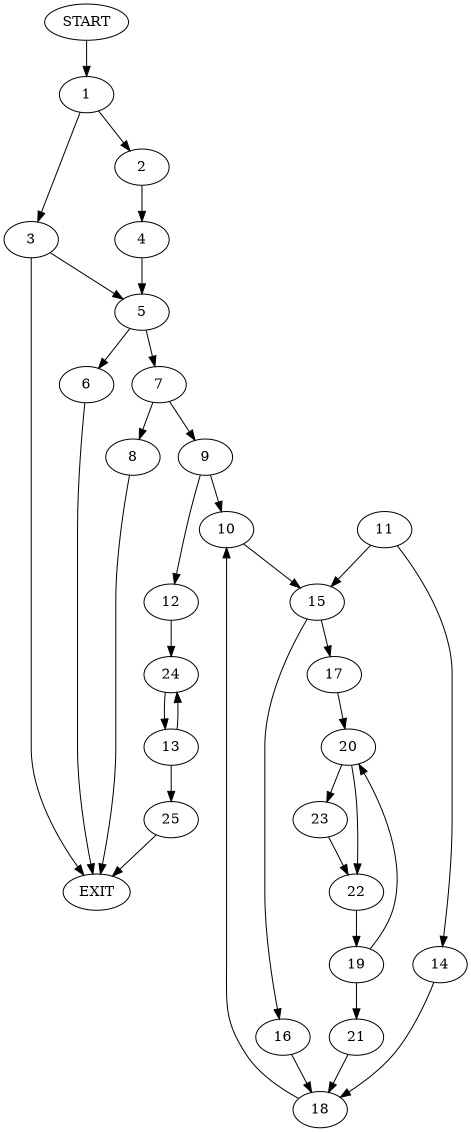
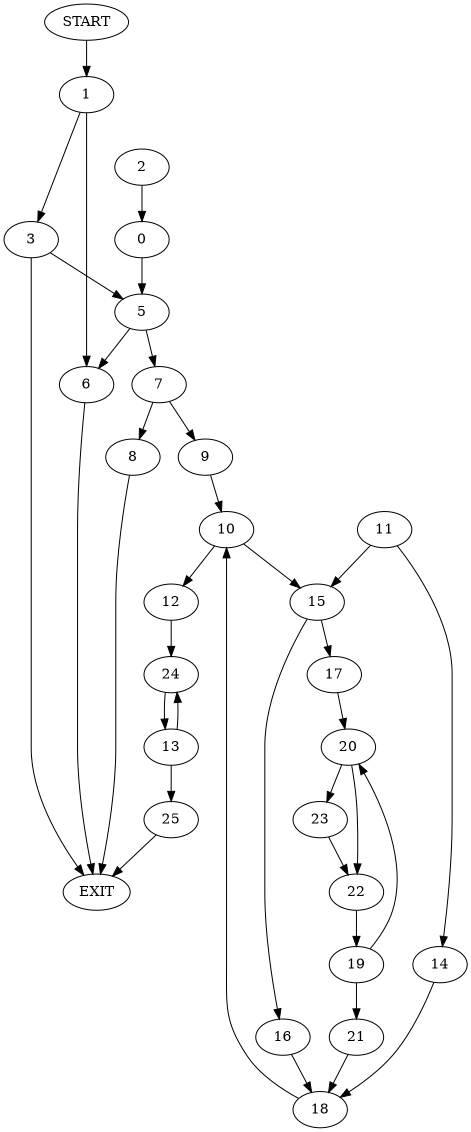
  digraph {
    n1 [label=START]
    1
    2
    3
    n5 [label=EXIT]
-   4
+   4 [label=0]
    5
    6
    7
    8
    9
    10
    12
    15
    11
    14
    24
    18
    16
    17
    13
    25
    20
    19
    21
    22
    23
    n1 -> 1
-   1 -> 2
+   1 -> 6
    1 -> 3
    2 -> 4
    3 -> n5
    3 -> 5
    4 -> 5
    5 -> 6
    5 -> 7
    6 -> n5
    7 -> 8
    7 -> 9
    8 -> n5
    9 -> 10
-   9 -> 12
+   10 -> 12
    10 -> 15
    12 -> 24
    15 -> 16
    15 -> 17
    11 -> 15
    11 -> 14
    14 -> 18
    24 -> 13
    18 -> 10
    16 -> 18
    17 -> 20
    13 -> 24
    13 -> 25
    25 -> n5
    20 -> 22
    20 -> 23
    19 -> 20
    19 -> 21
    21 -> 18
    22 -> 19
    23 -> 22
  }
